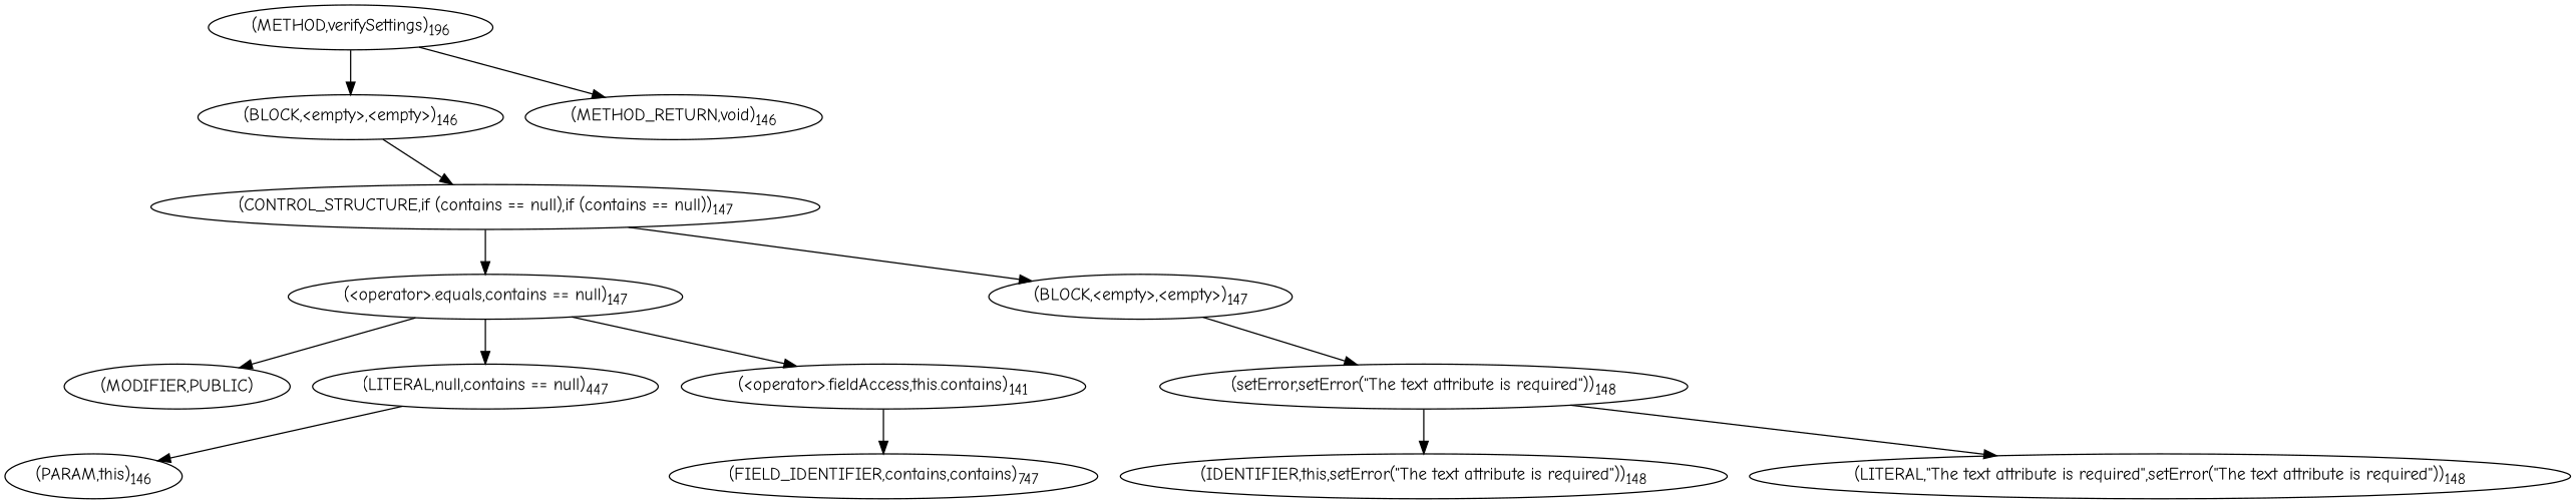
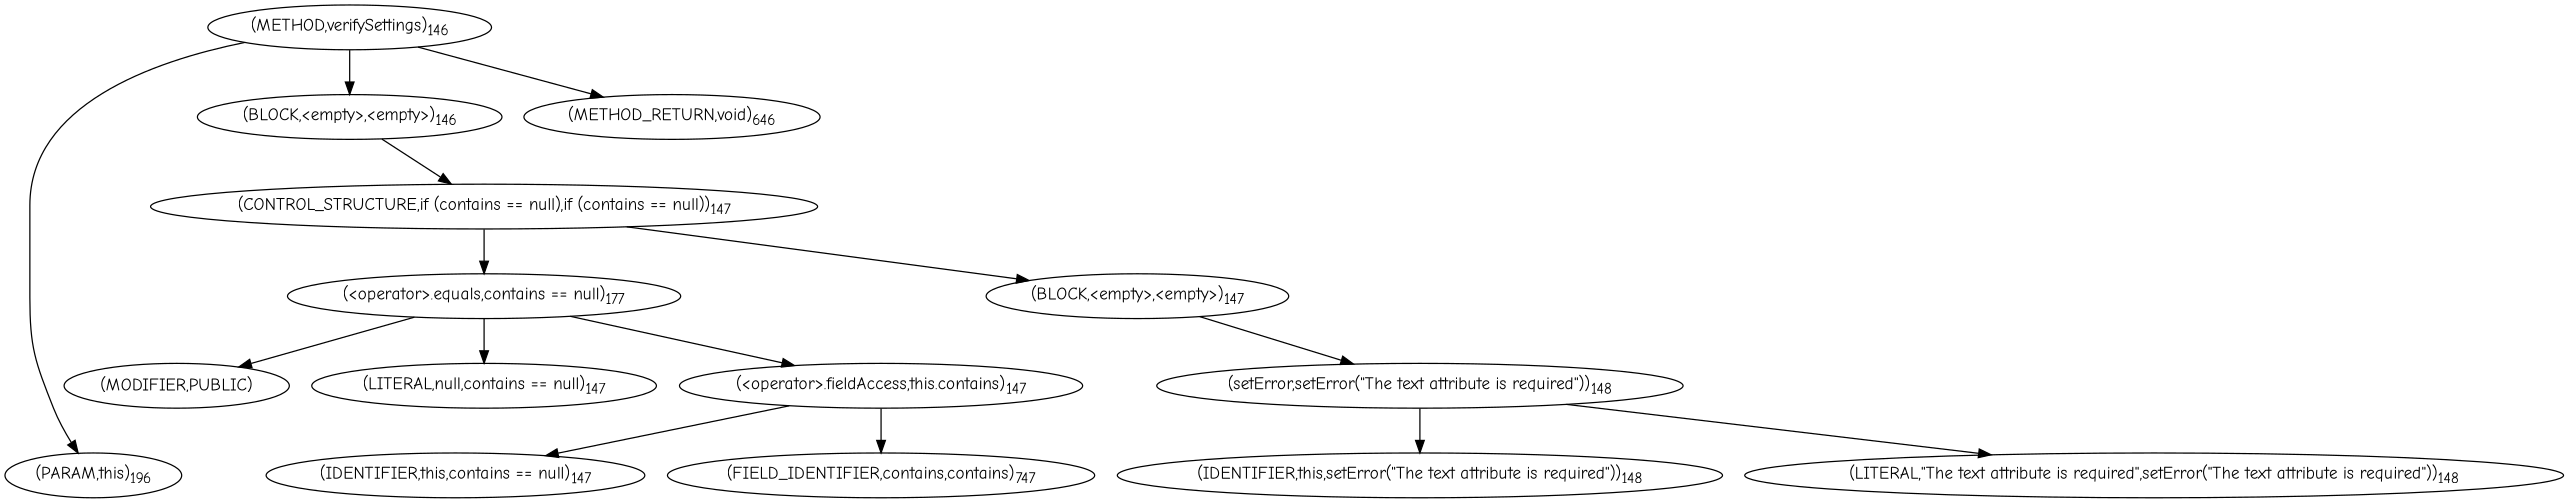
  digraph {
    fontname="Comic Neue"
    node [fontname="Comic Neue"]
    edge [fontname="Comic Neue"]
-   n1 [label=<(METHOD,verifySettings)<SUB>196</SUB>>]
-   n2 [label=<(PARAM,this)<SUB>146</SUB>>]
+   n1 [label=<(METHOD,verifySettings)<SUB>146</SUB>>]
+   n2 [label=<(PARAM,this)<SUB>196</SUB>>]
    n3 [label=<(BLOCK,&lt;empty&gt;,&lt;empty&gt;)<SUB>146</SUB>>]
-   n4 [label=<(METHOD_RETURN,void)<SUB>146</SUB>>]
+   n4 [label=<(METHOD_RETURN,void)<SUB>646</SUB>>]
    n5 [label=<(CONTROL_STRUCTURE,if (contains == null),if (contains == null))<SUB>147</SUB>>]
    n6 [label=<(MODIFIER,PUBLIC)>]
-   n7 [label=<(&lt;operator&gt;.equals,contains == null)<SUB>147</SUB>>]
+   n7 [label=<(&lt;operator&gt;.equals,contains == null)<SUB>177</SUB>>]
    n8 [label=<(BLOCK,&lt;empty&gt;,&lt;empty&gt;)<SUB>147</SUB>>]
-   n9 [label=<(&lt;operator&gt;.fieldAccess,this.contains)<SUB>141</SUB>>]
-   n10 [label=<(LITERAL,null,contains == null)<SUB>447</SUB>>]
+   n9 [label=<(&lt;operator&gt;.fieldAccess,this.contains)<SUB>147</SUB>>]
+   n10 [label=<(LITERAL,null,contains == null)<SUB>147</SUB>>]
    n11 [label=<(setError,setError(&quot;The text attribute is required&quot;))<SUB>148</SUB>>]
+   n12 [label=<(IDENTIFIER,this,contains == null)<SUB>147</SUB>>]
    n13 [label=<(FIELD_IDENTIFIER,contains,contains)<SUB>747</SUB>>]
    n14 [label=<(IDENTIFIER,this,setError(&quot;The text attribute is required&quot;))<SUB>148</SUB>>]
    n15 [label=<(LITERAL,&quot;The text attribute is required&quot;,setError(&quot;The text attribute is required&quot;))<SUB>148</SUB>>]
-   n10 -> n2
+   n1 -> n2
    n1 -> n3
    n1 -> n4
    n3 -> n5
    n5 -> n7
    n5 -> n8
    n7 -> n6
    n7 -> n9
    n7 -> n10
    n8 -> n11
+   n9 -> n12
    n9 -> n13
    n11 -> n14
    n11 -> n15
  }
